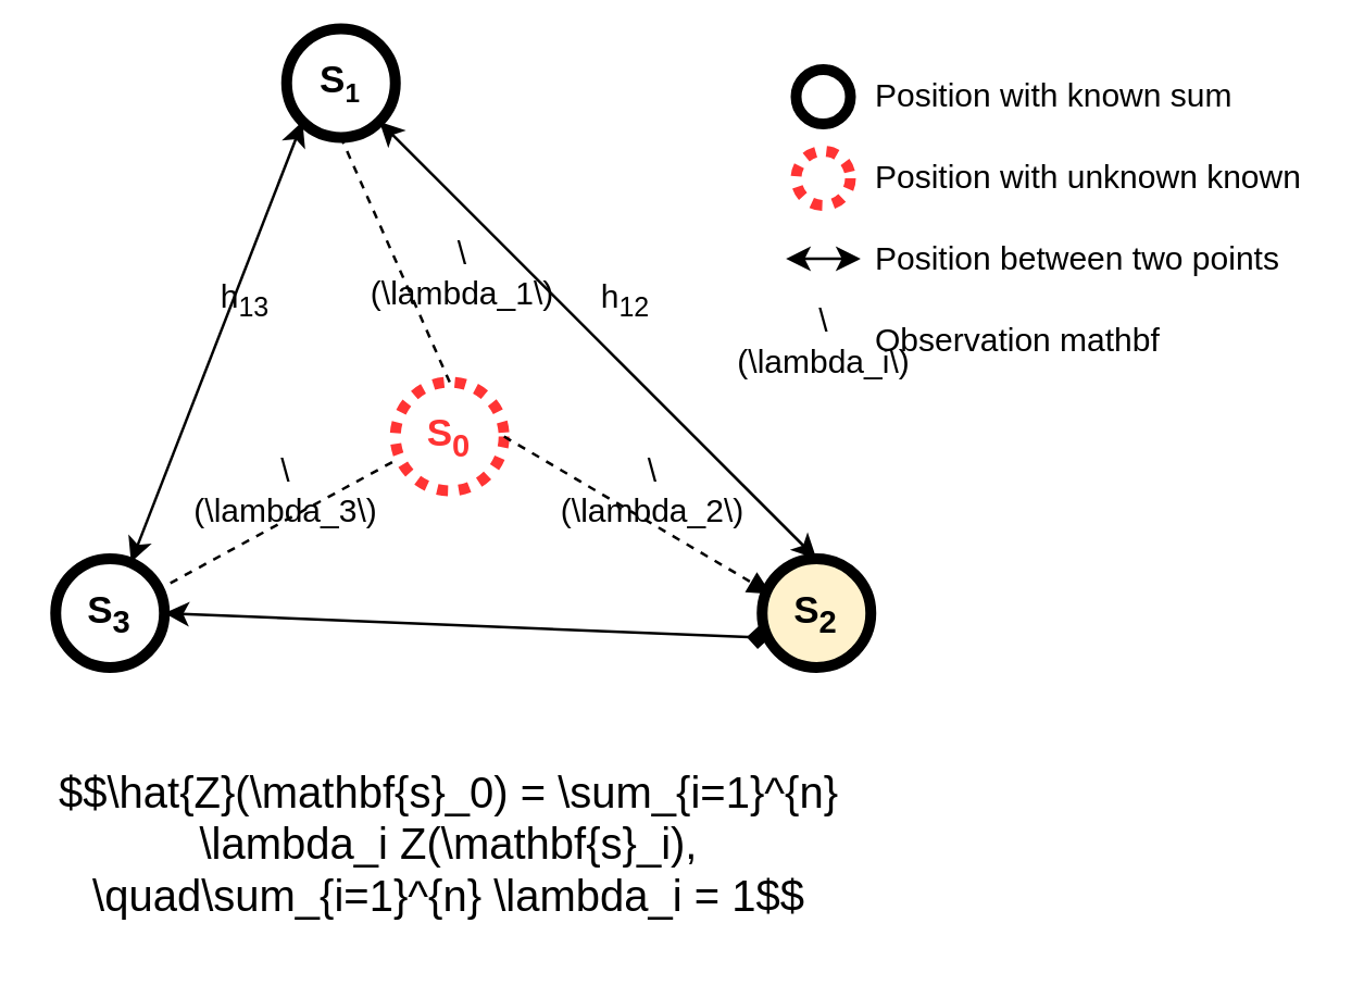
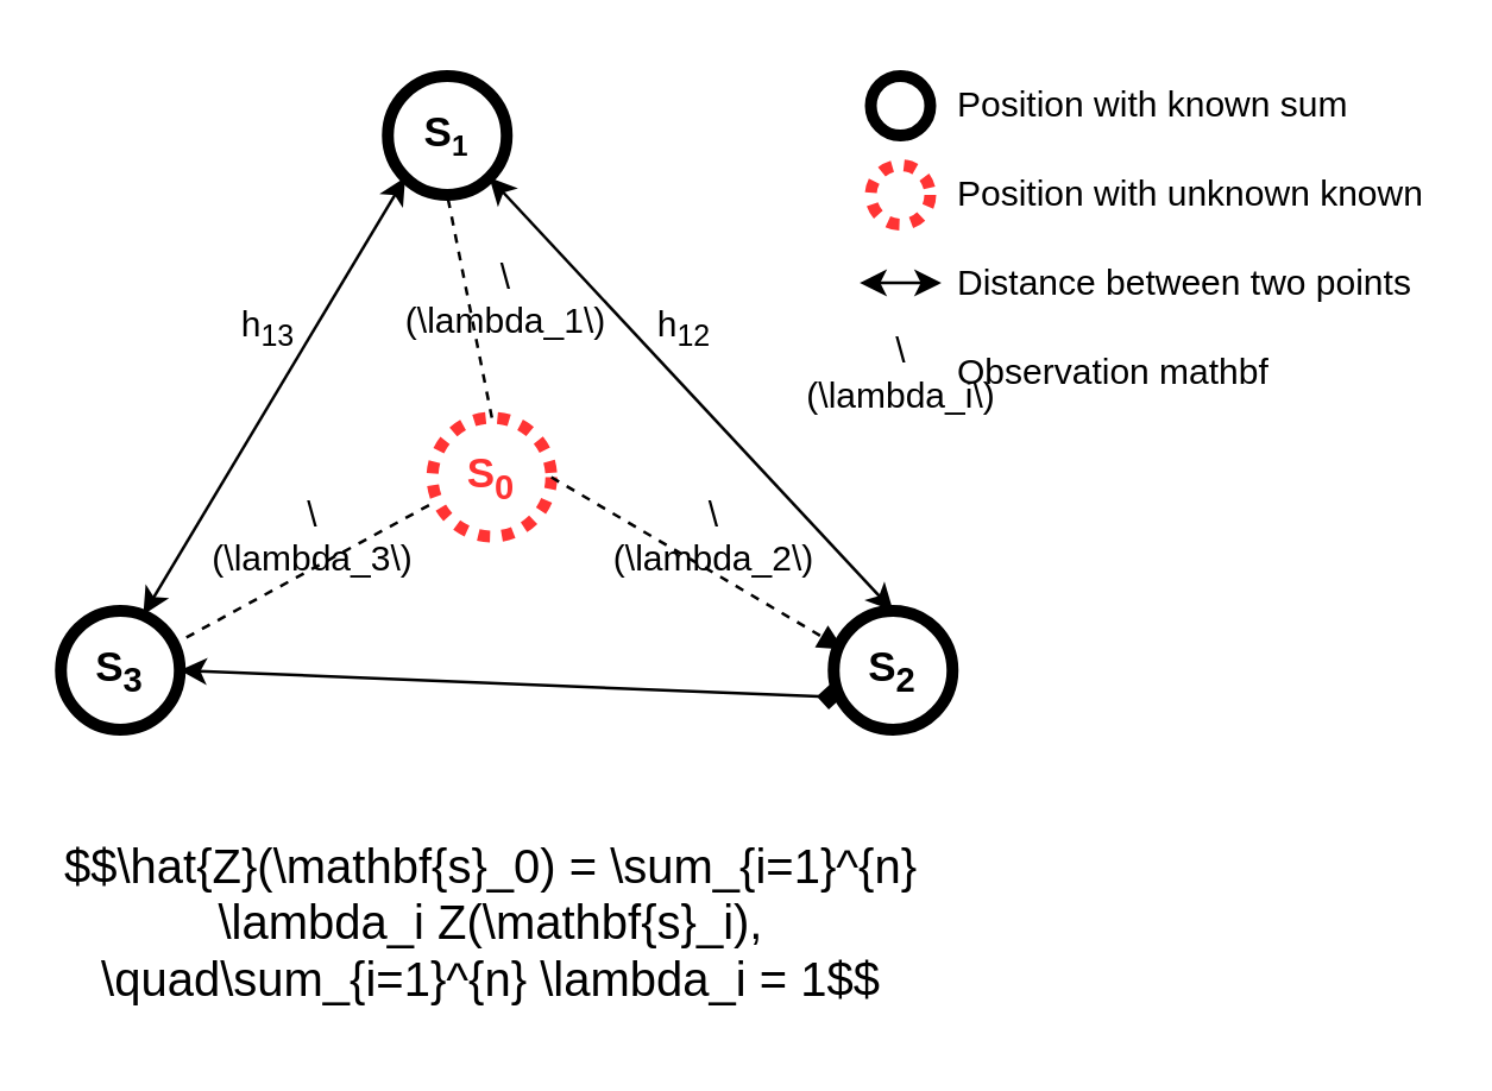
  <mxCell id="0" />
  <mxCell id="1" parent="0" />
  <mxCell id="2" value="&lt;b&gt;&lt;font style=&quot;font-size: 14px; color: rgb(255, 51, 51);&quot;&gt;S&lt;sub style=&quot;&quot;&gt;0&lt;/sub&gt;&lt;/font&gt;&lt;/b&gt;" style="ellipse;whiteSpace=wrap;html=1;aspect=fixed;strokeWidth=4;dashed=1;dashPattern=1 1;fillColor=none;strokeColor=#FF3333;" vertex="1" parent="1"><mxGeometry x="145" y="140" width="40" height="40" as="geometry" /></mxCell>
  <mxCell id="3" value="&lt;b&gt;S&lt;sub&gt;3&lt;/sub&gt;&lt;/b&gt;" style="ellipse;whiteSpace=wrap;html=1;aspect=fixed;strokeWidth=4;fontSize=14;" vertex="1" parent="1"><mxGeometry x="20" y="205" width="40" height="40" as="geometry" /></mxCell>
  <mxCell id="4" value="$$\hat{Z}(\mathbf{s}_0) = \sum_{i=1}^{n} \lambda_i Z(\mathbf{s}_i), \quad\sum_{i=1}^{n} \lambda_i = 1$$" style="text;html=1;align=center;verticalAlign=middle;whiteSpace=wrap;rounded=0;fontSize=16;" vertex="1" parent="1"><mxGeometry x="20" y="275" width="290" height="70" as="geometry" /></mxCell>
  <mxCell id="5" value="" style="endArrow=block;startArrow=none;html=1;rounded=0;exitX=1;exitY=0.5;exitDx=0;exitDy=0;startFill=0;dashed=1;entryX=0.083;entryY=0.324;entryDx=0;entryDy=0;entryPerimeter=0;" edge="1" parent="1" source="2" target="9"><mxGeometry width="50" height="50" relative="1" as="geometry"><mxPoint x="240" y="205" as="sourcePoint" /><mxPoint x="300" y="215" as="targetPoint" /></mxGeometry></mxCell>
  <mxCell id="6" value="" style="endArrow=none;startArrow=none;html=1;rounded=0;entryX=0.5;entryY=1;entryDx=0;entryDy=0;exitX=0.5;exitY=0;exitDx=0;exitDy=0;startFill=0;dashed=1;" edge="1" parent="1" source="2" target="8"><mxGeometry width="50" height="50" relative="1" as="geometry"><mxPoint x="240" y="205" as="sourcePoint" /><mxPoint x="84.142" y="89.142" as="targetPoint" /></mxGeometry></mxCell>
  <mxCell id="7" value="" style="endArrow=none;startArrow=none;html=1;rounded=0;exitX=1.055;exitY=0.224;exitDx=0;exitDy=0;entryX=-0.006;entryY=0.724;entryDx=0;entryDy=0;startFill=0;dashed=1;exitPerimeter=0;entryPerimeter=0;" edge="1" parent="1" source="3" target="2"><mxGeometry width="50" height="50" relative="1" as="geometry"><mxPoint x="240" y="205" as="sourcePoint" /><mxPoint x="290" y="155" as="targetPoint" /></mxGeometry></mxCell>
- <mxCell id="8" value="&lt;b&gt;S&lt;span style=&quot;font-size: 11.667px;&quot;&gt;&lt;sub&gt;1&lt;/sub&gt;&lt;/span&gt;&lt;/b&gt;" style="ellipse;whiteSpace=wrap;html=1;aspect=fixed;strokeWidth=4;fontSize=14;" vertex="1" parent="1"><mxGeometry x="105" y="10" width="40" height="40" as="geometry" /></mxCell>
- <mxCell id="9" value="&lt;b&gt;S&lt;sub&gt;2&lt;/sub&gt;&lt;/b&gt;" style="ellipse;whiteSpace=wrap;html=1;aspect=fixed;strokeWidth=4;fontSize=14;fillColor=#fff2cc;" vertex="1" parent="1"><mxGeometry x="280" y="205" width="40" height="40" as="geometry" /></mxCell>
+ <mxCell id="8" value="&lt;b&gt;S&lt;span style=&quot;font-size: 11.667px;&quot;&gt;&lt;sub&gt;1&lt;/sub&gt;&lt;/span&gt;&lt;/b&gt;" style="ellipse;whiteSpace=wrap;html=1;aspect=fixed;strokeWidth=4;fontSize=14;" vertex="1" parent="1"><mxGeometry x="130" y="25" width="40" height="40" as="geometry" /></mxCell>
+ <mxCell id="9" value="&lt;b&gt;S&lt;sub&gt;2&lt;/sub&gt;&lt;/b&gt;" style="ellipse;whiteSpace=wrap;html=1;aspect=fixed;strokeWidth=4;fontSize=14;" vertex="1" parent="1"><mxGeometry x="280" y="205" width="40" height="40" as="geometry" /></mxCell>
  <mxCell id="10" value="" style="endArrow=classic;startArrow=classic;html=1;rounded=0;exitX=0.693;exitY=0.032;exitDx=0;exitDy=0;entryX=0;entryY=1;entryDx=0;entryDy=0;exitPerimeter=0;" edge="1" parent="1" source="3" target="8"><mxGeometry width="50" height="50" relative="1" as="geometry"><mxPoint x="220" y="245" as="sourcePoint" /><mxPoint x="270" y="195" as="targetPoint" /></mxGeometry></mxCell>
  <mxCell id="11" value="" style="endArrow=diamond;startArrow=classic;html=1;rounded=0;exitX=1;exitY=0.5;exitDx=0;exitDy=0;entryX=0.068;entryY=0.729;entryDx=0;entryDy=0;entryPerimeter=0;" edge="1" parent="1" source="3" target="9"><mxGeometry width="50" height="50" relative="1" as="geometry"><mxPoint x="220" y="245" as="sourcePoint" /><mxPoint x="270" y="195" as="targetPoint" /></mxGeometry></mxCell>
  <mxCell id="12" value="" style="endArrow=classic;startArrow=classic;html=1;rounded=0;entryX=1;entryY=1;entryDx=0;entryDy=0;exitX=0.5;exitY=0;exitDx=0;exitDy=0;" edge="1" parent="1" source="9" target="8"><mxGeometry width="50" height="50" relative="1" as="geometry"><mxPoint x="310" y="195" as="sourcePoint" /><mxPoint x="270" y="195" as="targetPoint" /></mxGeometry></mxCell>
  <mxCell id="13" value="h&lt;sub&gt;13&lt;/sub&gt;" style="text;html=1;align=center;verticalAlign=middle;whiteSpace=wrap;rounded=0;" vertex="1" parent="1"><mxGeometry x="60" y="95" width="60" height="30" as="geometry" /></mxCell>
  <mxCell id="14" value="h&lt;sub&gt;12&lt;/sub&gt;" style="text;html=1;align=center;verticalAlign=middle;whiteSpace=wrap;rounded=0;" vertex="1" parent="1"><mxGeometry x="200" y="95" width="60" height="30" as="geometry" /></mxCell>
  <mxCell id="15" value="Position with unknown known" style="text;html=1;align=left;verticalAlign=middle;whiteSpace=wrap;rounded=0;" vertex="1" parent="1"><mxGeometry x="320" y="50" width="160" height="30" as="geometry" /></mxCell>
  <mxCell id="16" value="" style="ellipse;whiteSpace=wrap;html=1;aspect=fixed;strokeWidth=4;fontSize=14;" vertex="1" parent="1"><mxGeometry x="292.5" y="25" width="20" height="20" as="geometry" /></mxCell>
  <mxCell id="17" value="" style="ellipse;whiteSpace=wrap;html=1;aspect=fixed;strokeWidth=4;dashed=1;dashPattern=1 1;fillColor=none;strokeColor=#FF3333;" vertex="1" parent="1"><mxGeometry x="292.5" y="55" width="20" height="20" as="geometry" /></mxCell>
  <mxCell id="18" value="Position with known sum" style="text;html=1;align=left;verticalAlign=middle;whiteSpace=wrap;rounded=0;" vertex="1" parent="1"><mxGeometry x="320" y="20" width="160" height="30" as="geometry" /></mxCell>
  <mxCell id="19" value="\(\lambda_1\)" style="text;html=1;align=center;verticalAlign=middle;whiteSpace=wrap;rounded=0;" vertex="1" parent="1"><mxGeometry x="140" y="85" width="60" height="30" as="geometry" /></mxCell>
  <mxCell id="20" value="\(\lambda_2\)" style="text;html=1;align=center;verticalAlign=middle;whiteSpace=wrap;rounded=0;" vertex="1" parent="1"><mxGeometry x="210" y="165" width="60" height="30" as="geometry" /></mxCell>
  <mxCell id="21" value="\(\lambda_3\)" style="text;html=1;align=center;verticalAlign=middle;whiteSpace=wrap;rounded=0;" vertex="1" parent="1"><mxGeometry x="75" y="165" width="60" height="30" as="geometry" /></mxCell>
  <mxCell id="22" value="" style="endArrow=classic;startArrow=classic;html=1;rounded=0;" edge="1" parent="1"><mxGeometry width="50" height="50" relative="1" as="geometry"><mxPoint x="316.25" y="94.62" as="sourcePoint" /><mxPoint x="288.75" y="94.62" as="targetPoint" /></mxGeometry></mxCell>
- <mxCell id="23" value="Position between two points" style="text;html=1;align=left;verticalAlign=middle;whiteSpace=wrap;rounded=0;" vertex="1" parent="1"><mxGeometry x="320" y="80" width="160" height="30" as="geometry" /></mxCell>
+ <mxCell id="23" value="Distance between two points" style="text;html=1;align=left;verticalAlign=middle;whiteSpace=wrap;rounded=0;" vertex="1" parent="1"><mxGeometry x="320" y="80" width="160" height="30" as="geometry" /></mxCell>
  <mxCell id="24" value="\(\lambda_i\)" style="text;html=1;align=center;verticalAlign=middle;whiteSpace=wrap;rounded=0;" vertex="1" parent="1"><mxGeometry x="292.5" y="115" width="20" height="20" as="geometry" /></mxCell>
  <mxCell id="25" value="Observation mathbf" style="text;html=1;align=left;verticalAlign=middle;whiteSpace=wrap;rounded=0;" vertex="1" parent="1"><mxGeometry x="320" y="110" width="160" height="30" as="geometry" /></mxCell>
